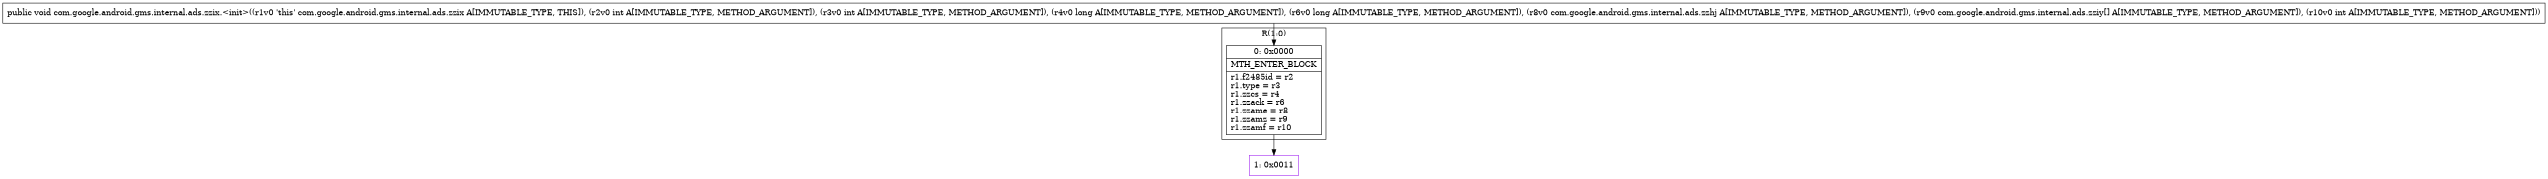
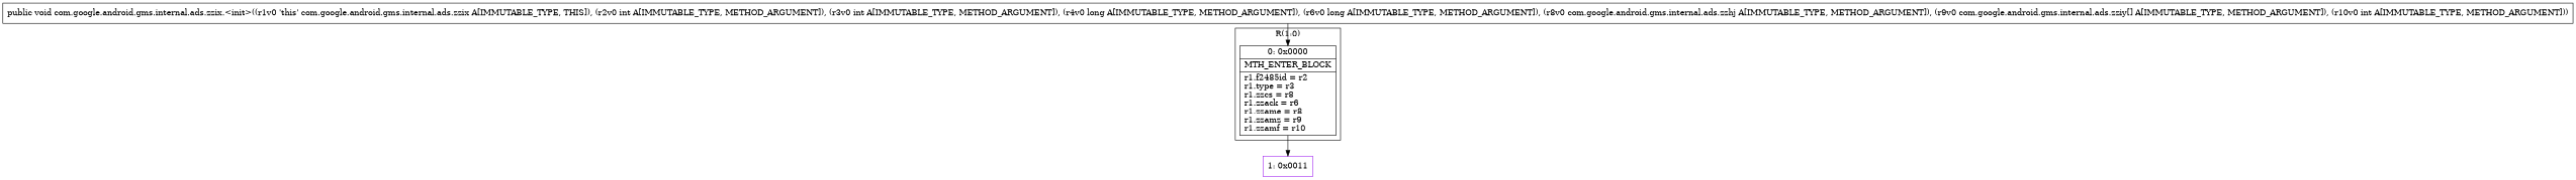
  digraph {
    node [color=black shape=record]
-   n1 [label="{0\:\ 0x0000|MTH_ENTER_BLOCK\l|r1.f2485id = r2\lr1.type = r3\lr1.zzcs = r4\lr1.zzack = r6\lr1.zzame = r8\lr1.zzamz = r9\lr1.zzamf = r10\l}"]
+   n1 [label="{0\:\ 0x0000|MTH_ENTER_BLOCK\l|r1.f2485id = r2\lr1.type = r3\lr1.zzcs = r8\lr1.zzack = r6\lr1.zzame = r8\lr1.zzamz = r9\lr1.zzamf = r10\l}"]
    n2 [color=purple label="{1\:\ 0x0011}"]
    n3 [label="{public void com.google.android.gms.internal.ads.zzix.\<init\>((r1v0 'this' com.google.android.gms.internal.ads.zzix A[IMMUTABLE_TYPE, THIS]), (r2v0 int A[IMMUTABLE_TYPE, METHOD_ARGUMENT]), (r3v0 int A[IMMUTABLE_TYPE, METHOD_ARGUMENT]), (r4v0 long A[IMMUTABLE_TYPE, METHOD_ARGUMENT]), (r6v0 long A[IMMUTABLE_TYPE, METHOD_ARGUMENT]), (r8v0 com.google.android.gms.internal.ads.zzhj A[IMMUTABLE_TYPE, METHOD_ARGUMENT]), (r9v0 com.google.android.gms.internal.ads.zziy[] A[IMMUTABLE_TYPE, METHOD_ARGUMENT]), (r10v0 int A[IMMUTABLE_TYPE, METHOD_ARGUMENT])) }"]
    subgraph cluster_1 {
      label="R(1:0)"
      n1
    }
    n1 -> n2
    n3 -> n1
  }
